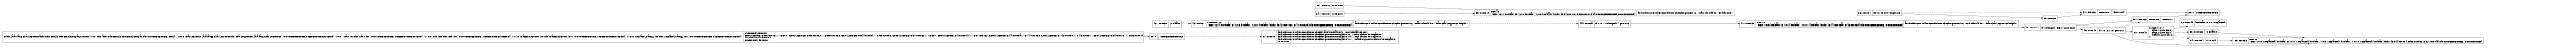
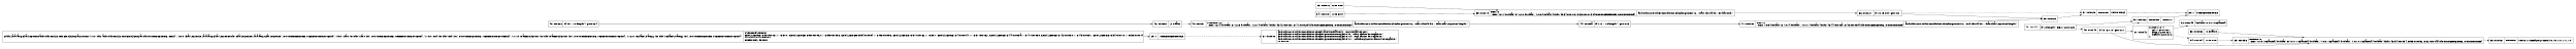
  digraph {
    rankdir=LR
    node [shape=record]
    n1 [label="{29\:\ ?|MTH_ENTER_BLOCK\l}"]
    n2 [label="{31\:\ 0x0000|androidx.core.util.Preconditions.checkState(isInitialized(), \"Not initialized yet\")\landroidx.core.util.Preconditions.checkArgumentNonnegative(r9, \"start cannot be negative\")\landroidx.core.util.Preconditions.checkArgumentNonnegative(r10, \"end cannot be negative\")\landroidx.core.util.Preconditions.checkArgumentNonnegative(r11, \"maxEmojiCount cannot be negative\")\lr0 = true\l}"]
    n3 [label="{33\:\ 0x001c|r2 = true\l}"]
    n4 [label="{35\:\ 0x001f|PHI: r2 \l  PHI: (r2v1 boolean) = (r2v0 boolean), (r2v8 boolean) binds: [B:34:0x001e, B:33:0x001c] A[DONT_GENERATE, DONT_INLINE]\l|androidx.core.util.Preconditions.checkArgument(r2, \"start should be \<= than end\")\l}"]
    n5 [label="{34\:\ 0x001e|r2 = goto\l}"]
-   n6 [label="{36\:\ 0x0024|if (r8 != null) length L8\l}"]
-   n7 [label="{37\:\ 0x0026|RETURN\l|return null\l}"]
+   n6 [label="{36\:\ 0x0024|if (r8 != null) goto L8\l}"]
+   n7 [label="{37\:\ 0x0026|RETURN\l|return emoji\l}"]
    n8 [label="{39\:\ 0x0028}"]
    n9 [label="{30\:\ ?|MTH_EXIT_BLOCK\l}"]
+   n10 [label="{40\:\ 0x002c|if (r9 \> r8.length()) goto L24\l}"]
    n11 [label="{42\:\ 0x0030|r2 = false\l}"]
    n12 [label="{43\:\ 0x0031|METHOD: r2 \l  PHI: (r2v4 boolean) = (r2v3 boolean), (r2v7 boolean) binds: [B:42:0x0030, B:41:0x002e] A[DONT_GENERATE, DONT_INLINE]\l|androidx.core.util.Preconditions.checkArgument(r2, \"start should be \< than charSequence length\")\l}"]
    n13 [label="{44\:\ 0x003a|if (r10 \> r8.length()) goto L13\l}"]
    n14 [label="{47\:\ 0x003e|PHI: r0 \l  PHI: (r0v5 boolean) = (r0v4 boolean), (r0v11 boolean) binds: [B:44:0x003a, B:46:0x003d] A[DONT_GENERATE, DONT_INLINE]\l|androidx.core.util.Preconditions.checkArgument(r0, \"end should be \< than charSequence length\")\l}"]
    n15 [label="{48\:\ 0x0047|if (r8.length() == 0) goto L23\l}"]
    n16 [label="{49\:\ 0x0049|if (r9 != r10) goto L17\l}"]
    n17 [label="{57\:\ 0x0062|RETURN\l|return r7\l}"]
-   n18 [label="{51\:\ 0x004c|switch(r12) \{\l    case 1: goto L22;\l    case 2: goto L21;\l    default: goto L18;\l\}\l}"]
-   n19 [label="{55\:\ 0x0056|PHI: r0 \l  PHI: (r0v9 'replaceAll' boolean) = (r0v7 'replaceAll' boolean), (r0v8 'replaceAll' boolean), (r0v10 'replaceAll' boolean) binds: [B:54:0x0054, B:53:0x0052, B:52:0x004f] A[DONT_GENERATE, DONT_INLINE]\l}"]
+   n18 [label="{51\:\ 0x004c|switch(r12) \{\l    yet 1: goto L22;\l    case 2: goto L21;\l    default: goto L18;\l\}\l}"]
+   n19 [label="{55\:\ 0x0056|EMPTY: r0 \l  PHI: (r0v9 'replaceAll' boolean) = (r0v7 'replaceAll' boolean), (r0v8 'replaceAll' boolean), (r0v10 'replaceAll' boolean) binds: [B:54:0x0054, B:53:0x0052, B:52:0x004f] A[DONT_GENERATE, DONT_INLINE]\l}"]
    n20 [label="{52\:\ 0x004f|boolean r0 = r7.replaceAll\l}"]
    n21 [label="{53\:\ 0x0052|r0 = false\l}"]
-   n22 [label="{54\:\ 0x0054|r0 = null\l}"]
+   n22 [label="{54\:\ 0x0054|r0 = true\l}"]
+   n23 [label="{56\:\ 0x0061|RETURN\l|return r7.mHelper.process(r8, r9, r10, r11, r0)\l}"]
    n24 [label="{public java.lang.CharSequence androidx.emoji2.text.EmojiCompat.process((r7v0 'this' androidx.emoji2.text.EmojiCompat A[IMMUTABLE_TYPE, THIS]), (r8v0 'charSequence' java.lang.CharSequence A[D('charSequence' java.lang.CharSequence), IMMUTABLE_TYPE, METHOD_ARGUMENT]), (r9v0 'start' int A[D('start' int), IMMUTABLE_TYPE, METHOD_ARGUMENT]), (r10v0 'end' int A[D('end' int), IMMUTABLE_TYPE, METHOD_ARGUMENT]), (r11v0 'maxEmojiCount' int A[D('maxEmojiCount' int), IMMUTABLE_TYPE, METHOD_ARGUMENT]), (r12v0 'replaceStrategy' int A[D('replaceStrategy' int), IMMUTABLE_TYPE, METHOD_ARGUMENT]))  | USE_LINES_HINTS\lCROSS_EDGE: B:56:0x0061 \-\> B:30:?, CROSS_EDGE: B:53:0x0052 \-\> B:55:0x0056, CROSS_EDGE: B:54:0x0054 \-\> B:55:0x0056, CROSS_EDGE: B:57:0x0062 \-\> B:30:?, CROSS_EDGE: B:48:0x0047 \-\> B:57:0x0062, CROSS_EDGE: B:44:0x003a \-\> B:47:0x003e, CROSS_EDGE: B:42:0x0030 \-\> B:43:0x0031, CROSS_EDGE: B:34:0x001e \-\> B:35:0x001f\lINLINE_NOT_NEEDED\lTYPE_VARS: EMPTY\l}"]
    n1 -> n2 [style=dashed]
    n3 -> n4
+   n4 -> n6
    n5 -> n4
    n6 -> n7 [style=dashed]
    n6 -> n8
    n7 -> n9
    n8 -> n7
+   n10 -> n11
    n11 -> n12 [style=dashed]
-   n12 -> n13 [style=dashed]
+   n12 -> n13
    n13 -> n14 [style=solid]
-   n14 -> n15
+   n14 -> n8
    n15 -> n16 [style=dashed]
    n15 -> n17
    n16 -> n17 [style=dashed]
    n16 -> n18
    n16 -> n19
    n17 -> n9
    n18 -> n20
-   n18 -> n21
    n18 -> n22 [style=dashed]
+   n19 -> n23
    n21 -> n19
    n22 -> n19
    n24 -> n1
  }
